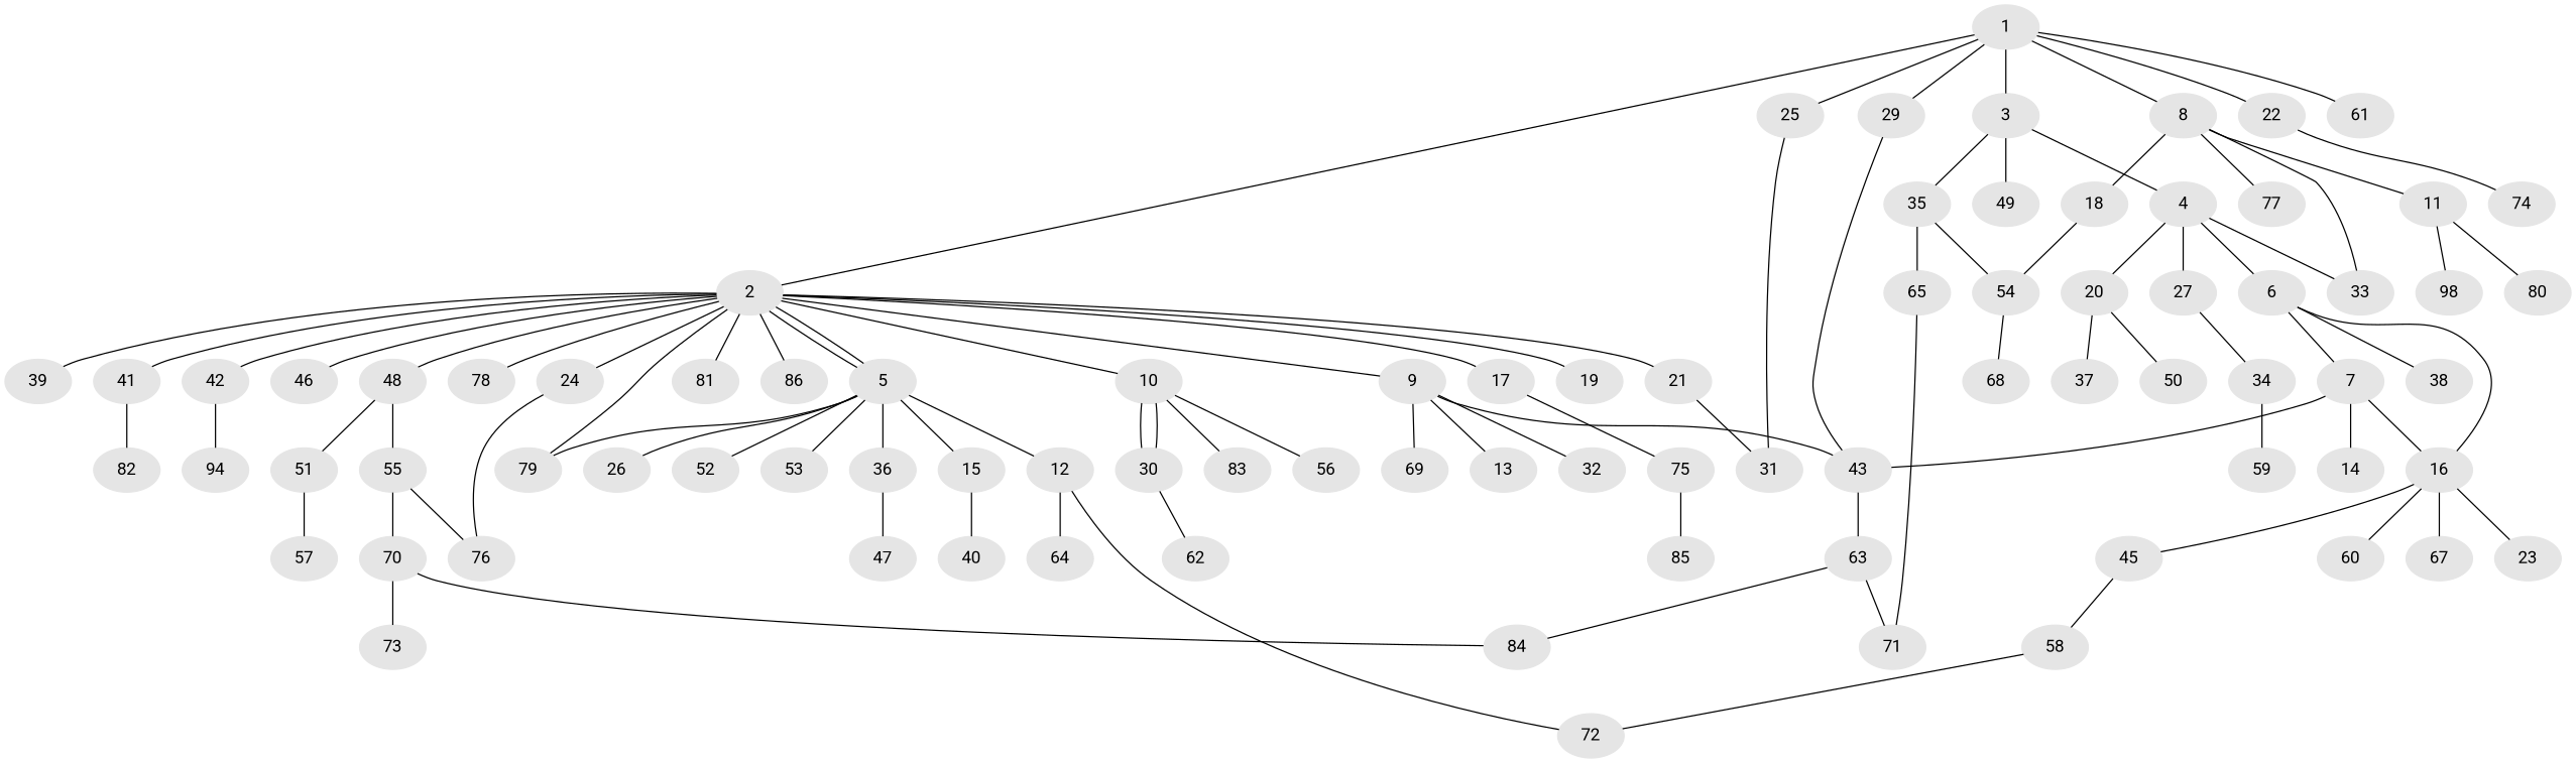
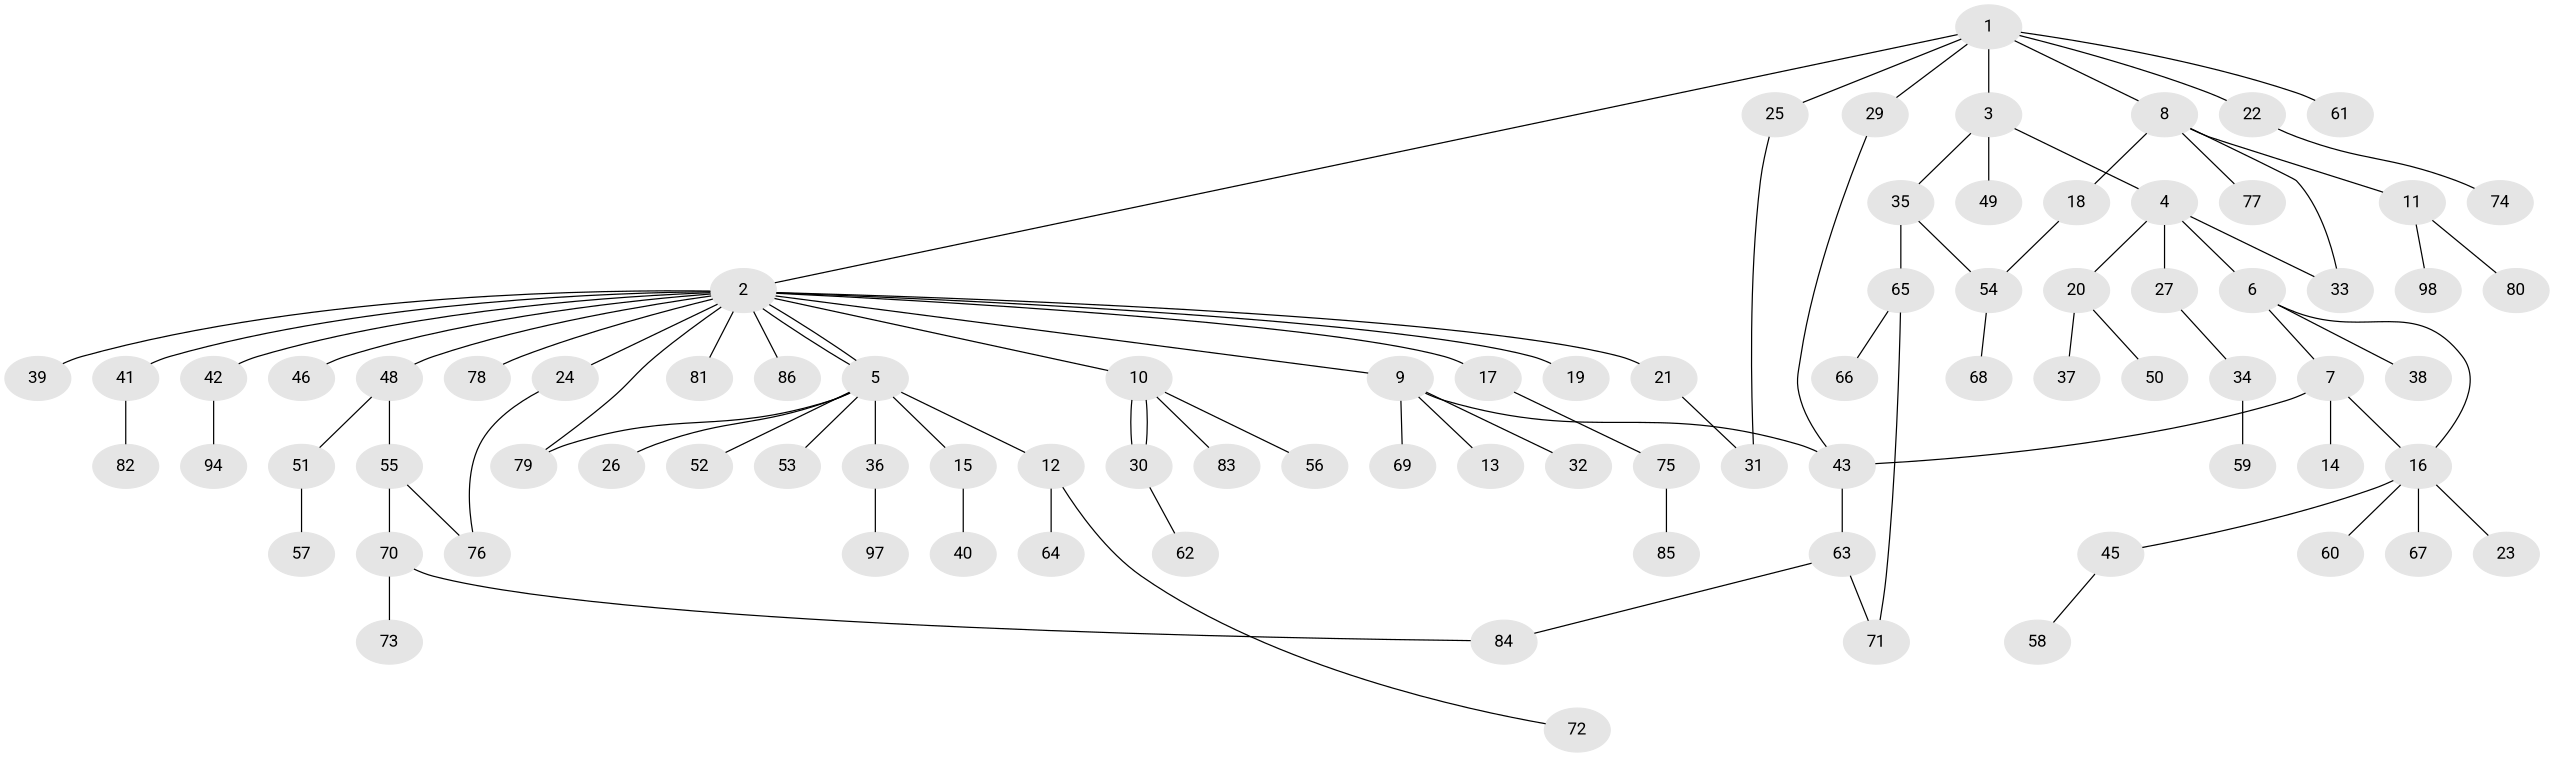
  graph {
    fontname=Roboto
    node [color=gray90 fontname=Roboto style=filled]
    edge [fontname=Roboto]
    1
    2
    3
    8
    22
    25
    29
    61
    5
    9
    10
    17
    19
    21
    24
    39
    41
    42
    46
    48
    78
    79
    81
    86
    4
    35
    49
    33
    11
    18
    77
    74
    31
    43
    12
    15
    26
    36
    52
    53
    13
    32
    69
    30
    56
    83
    75
    76
    82
    n50 [label=94]
    51
    55
    6
    20
    27
    54
    65
    7
    16
    38
    37
    50
    34
    64
    72
    40
-   47
+   47 [label=97]
    14
    23
    45
    60
    67
    63
    n74 [label=98]
    80
    62
    58
    85
    68
    59
    71
+   66
    84
    57
    70
    73
    1 -- 2
    1 -- 3
    1 -- 8
    1 -- 22
    1 -- 25
    1 -- 29
    1 -- 61
    2 -- 5
    2 -- 5
    2 -- 9
    2 -- 10
    2 -- 17
    2 -- 19
    2 -- 21
    2 -- 24
    2 -- 39
    2 -- 41
    2 -- 42
    2 -- 46
    2 -- 48
    2 -- 78
    2 -- 79
    2 -- 81
    2 -- 86
    3 -- 4
    3 -- 35
    3 -- 49
    8 -- 33
    8 -- 11
    8 -- 18
    8 -- 77
    22 -- 74
    25 -- 31
    29 -- 43
    5 -- 79
    5 -- 12
    5 -- 15
    5 -- 26
    5 -- 36
    5 -- 52
    5 -- 53
    9 -- 43
    9 -- 13
    9 -- 32
    9 -- 69
    10 -- 30
    10 -- 30
    10 -- 56
    10 -- 83
    17 -- 75
    21 -- 31
    24 -- 76
    41 -- 82
    42 -- n50
    48 -- 51
    48 -- 55
    4 -- 33
    4 -- 6
    4 -- 20
    4 -- 27
    35 -- 54
    35 -- 65
    11 -- n74
    11 -- 80
    18 -- 54
    43 -- 63
    12 -- 64
    12 -- 72
    15 -- 40
    36 -- 47
    30 -- 62
    75 -- 85
    51 -- 57
    55 -- 76
    55 -- 70
    6 -- 7
    6 -- 16
    6 -- 38
    20 -- 37
    20 -- 50
    27 -- 34
    54 -- 68
    65 -- 71
+   65 -- 66
    7 -- 43
    7 -- 16
    7 -- 14
    16 -- 23
    16 -- 45
    16 -- 60
    16 -- 67
    34 -- 59
    45 -- 58
    63 -- 71
    63 -- 84
-   58 -- 72
    70 -- 84
    70 -- 73
  }
